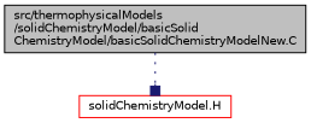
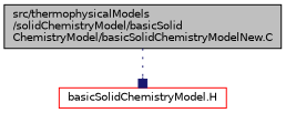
  digraph {
    node [fontname=Helvetica fontsize=10 shape=record]
    n1 [color=black fillcolor=grey75 fontcolor=black height=0.2 label="src/thermophysicalModels\l/solidChemistryModel/basicSolid\lChemistryModel/basicSolidChemistryModelNew.C" style=filled width=0.4]
-   n2 [color=red height=0.2 label="solidChemistryModel.H" width=0.4]
+   n2 [color=red height=0.2 label="basicSolidChemistryModel.H" width=0.4]
    n1 -> n2 [color=midnightblue fontname=Helvetica fontsize=10 labelfontname=Helvetica labelfontsize=10 style=dotted arrowhead=box]
  }
